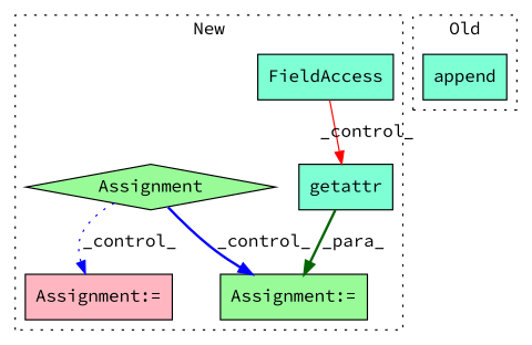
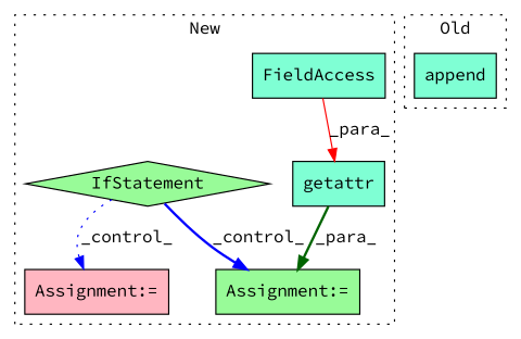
  digraph {
    fontname="Source Code Pro"
    node [a=32 fillcolor=aquamarine fontname="Source Code Pro" l=1 shape=box style=filled]
    edge [color=blue fontname="Source Code Pro" style=bold]
    n1 [l="8,1" label=getattr s="3230,3278"]
    n2 [a=7 fillcolor=palegreen label="Assignment:=" s=3222]
    n3 [a=22 l=6 label=FieldAccess s=3272]
-   n4 [a=25 fillcolor=palegreen l="4,2" label=Assignment s="3123,3136" shape=diamond]
+   n4 [a=25 fillcolor=palegreen l="4,2" label=IfStatement s="3123,3136" shape=diamond]
    n5 [a=7 fillcolor=lightpink label="Assignment:=" s=3149]
    n6 [l="7,1" label=append s="2306,2340"]
    subgraph cluster_1 {
      label=New
      style=dotted
      n1
      n2
      n3
      n4
      n5
    }
    subgraph cluster_2 {
      label=Old
      style=dotted
      n6
    }
    n1 -> n2 [color=darkgreen label=_para_]
-   n3 -> n1 [color=red label=_control_ style=solid]
+   n3 -> n1 [color=red label=_para_ style=solid]
    n4 -> n2 [label=_control_]
    n4 -> n5 [label=_control_ style=dotted]
  }
